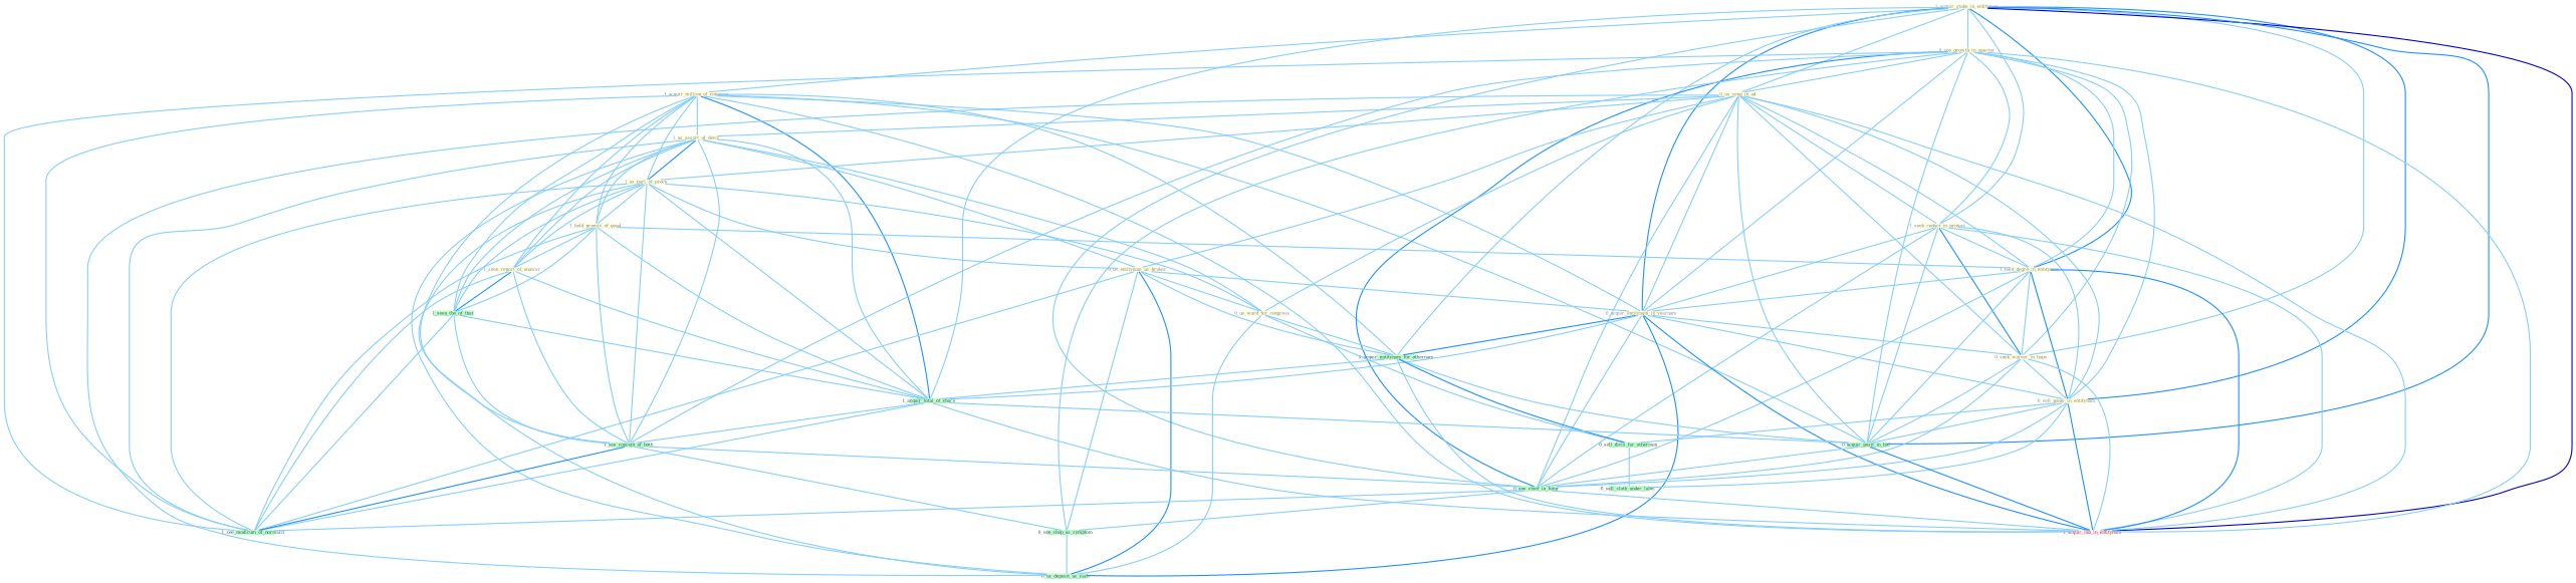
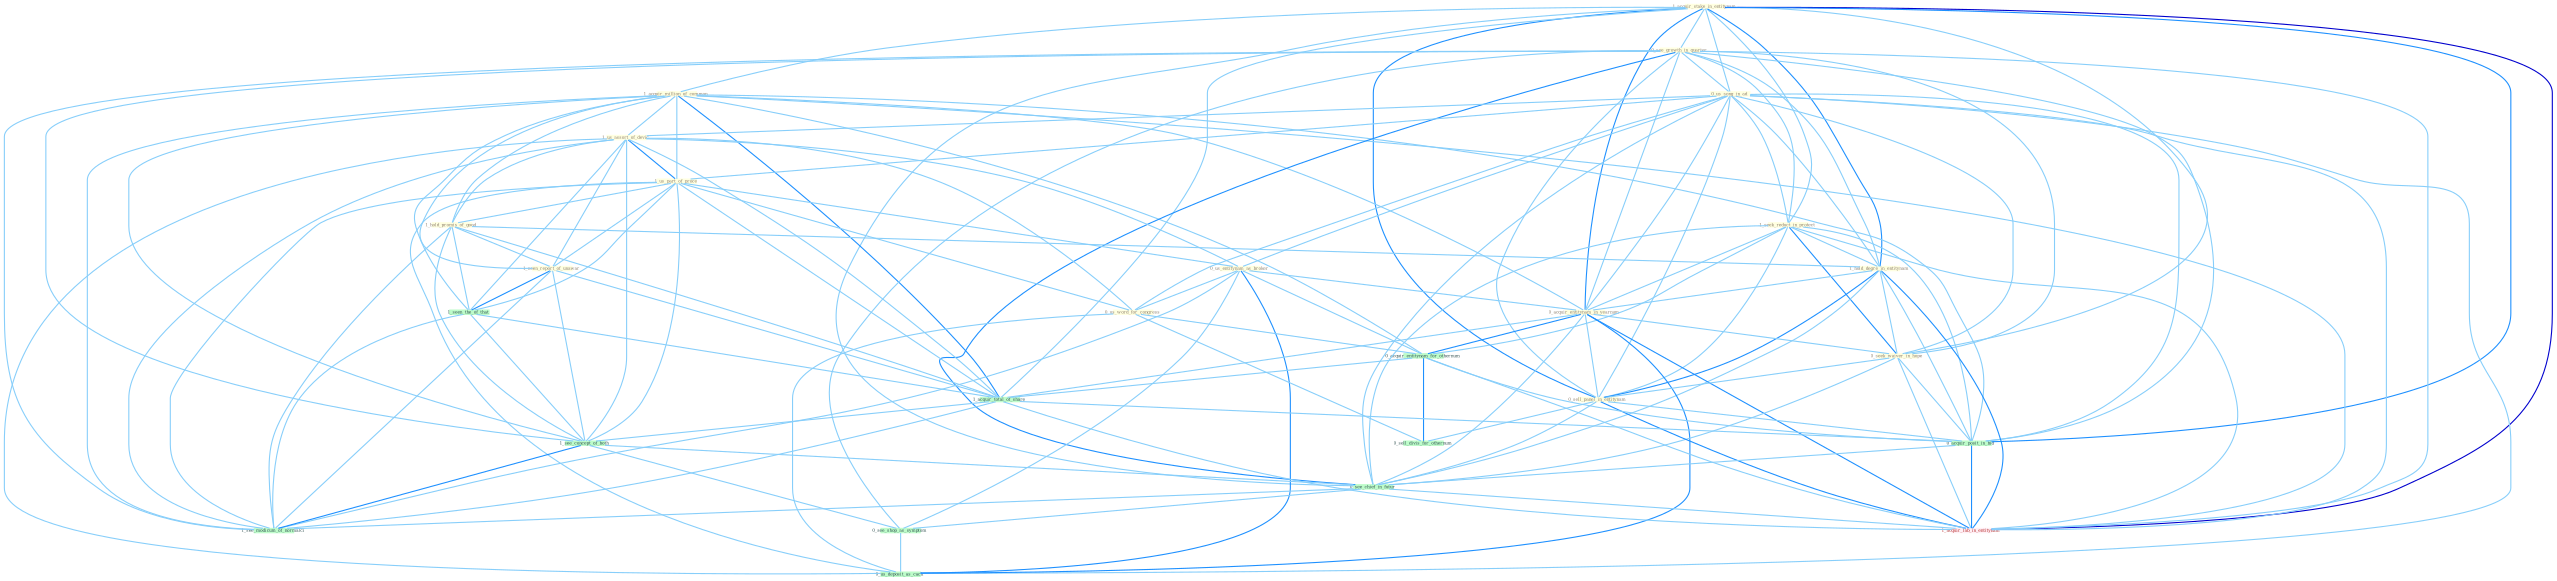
  graph {
    node [color="#ffffe0" fixedsize=true fontcolor="#8b7d6b" fontsize=4 shape=polygon style=filled]
    edge [color="#87cefa" w=1]
    "1_acquir_stake_in_entitynam " [height=.06 width=.5]
    "1_acquir_million_of_common " [height=.06 width=.5]
    "0_see_growth_in_quarter " [height=.06 width=.5]
    "0_us_song_in_ad " [height=.06 width=.5]
    "1_seek_reduct_in_protect " [height=.06 width=.5]
    "1_us_assort_of_devic " [height=.06 width=.5]
    "1_us_part_of_proce " [height=.06 width=.5]
    "1_hold_promis_of_good " [height=.06 width=.5]
    "0_us_entitynam_as_broker " [height=.06 width=.5]
    "1_hold_degre_in_entitynam " [height=.06 width=.5]
    "0_acquir_entitynam_in_yearnum " [height=.06 width=.5]
    "0_seek_waiver_in_hope " [height=.06 width=.5]
    "0_sell_panel_in_entitynam " [height=.06 width=.5]
    "0_us_word_for_congress " [height=.06 width=.5]
    "1_seen_report_of_unawar " [height=.06 width=.5]
    "1_acquir_lab_in_entitynam " [color="#fff0f5" fontcolor="#b22222" height=.06 width=.5]
    "0_acquir_entitynam_for_othernum " [color="#BDFCC9" fontcolor="#2f4f4f" height=.06 width=.5]
    "1_acquir_total_of_share " [color="#BDFCC9" fontcolor="#2f4f4f" height=.06 width=.5]
    "0_acquir_posit_in_bid " [color="#BDFCC9" fontcolor="#2f4f4f" height=.06 width=.5]
    "0_see_chief_in_futur " [color="#BDFCC9" fontcolor="#2f4f4f" height=.06 width=.5]
    "1_seen_the_of_that " [color="#BDFCC9" fontcolor="#2f4f4f" height=.06 width=.5]
    "1_see_concept_of_both " [color="#BDFCC9" fontcolor="#2f4f4f" height=.06 width=.5]
    "1_see_modicum_of_normalci " [color="#BDFCC9" fontcolor="#2f4f4f" height=.06 width=.5]
    "0_see_shop_as_symptom " [color="#BDFCC9" fontcolor="#2f4f4f" height=.06 width=.5]
    "0_us_deposit_as_cach " [color="#BDFCC9" fontcolor="#2f4f4f" height=.06 width=.5]
    "0_sell_divis_for_othernum " [color="#BDFCC9" fontcolor="#2f4f4f" height=.06 width=.5]
-   "0_sell_cloth_under_label " [color="#BDFCC9" fontcolor="#2f4f4f" height=.06 width=.5]
    subgraph sub_1 {
      "1_acquir_stake_in_entitynam "
      "1_acquir_million_of_common "
      "0_see_growth_in_quarter "
      "0_us_song_in_ad "
      "1_seek_reduct_in_protect "
      "1_us_assort_of_devic "
      "1_us_part_of_proce "
      "1_hold_promis_of_good "
      "0_us_entitynam_as_broker "
      "1_hold_degre_in_entitynam "
      "0_acquir_entitynam_in_yearnum "
      "0_seek_waiver_in_hope "
      "0_sell_panel_in_entitynam "
      "0_us_word_for_congress "
      "1_seen_report_of_unawar "
    }
    subgraph sub_2 {
      "1_acquir_lab_in_entitynam "
    }
    "1_acquir_stake_in_entitynam " -- "1_acquir_million_of_common "
    "1_acquir_stake_in_entitynam " -- "0_see_growth_in_quarter "
    "1_acquir_stake_in_entitynam " -- "0_us_song_in_ad "
    "1_acquir_stake_in_entitynam " -- "1_seek_reduct_in_protect "
    "1_acquir_stake_in_entitynam " -- "1_hold_degre_in_entitynam " [color="#1e90ff" w=2]
    "1_acquir_stake_in_entitynam " -- "0_acquir_entitynam_in_yearnum " [color="#1e90ff" w=2]
    "1_acquir_stake_in_entitynam " -- "0_seek_waiver_in_hope "
    "1_acquir_stake_in_entitynam " -- "0_sell_panel_in_entitynam " [color="#1e90ff" w=2]
    "1_acquir_stake_in_entitynam " -- "1_acquir_lab_in_entitynam " [color="#0000cd" w=3]
-   "1_acquir_stake_in_entitynam " -- "0_acquir_entitynam_for_othernum "
+   "1_seek_reduct_in_protect " -- "0_acquir_entitynam_for_othernum "
    "1_acquir_stake_in_entitynam " -- "1_acquir_total_of_share "
    "1_acquir_stake_in_entitynam " -- "0_acquir_posit_in_bid " [color="#1e90ff" w=2]
    "1_acquir_stake_in_entitynam " -- "0_see_chief_in_futur "
    "1_acquir_million_of_common " -- "1_us_assort_of_devic "
    "1_acquir_million_of_common " -- "1_us_part_of_proce "
    "1_acquir_million_of_common " -- "1_hold_promis_of_good "
    "1_acquir_million_of_common " -- "0_acquir_entitynam_in_yearnum "
    "1_acquir_million_of_common " -- "1_seen_report_of_unawar "
    "1_acquir_million_of_common " -- "1_acquir_lab_in_entitynam "
    "1_acquir_million_of_common " -- "0_acquir_entitynam_for_othernum "
    "1_acquir_million_of_common " -- "1_acquir_total_of_share " [color="#1e90ff" w=2]
    "1_acquir_million_of_common " -- "0_acquir_posit_in_bid "
    "1_acquir_million_of_common " -- "1_seen_the_of_that "
    "1_acquir_million_of_common " -- "1_see_concept_of_both "
    "1_acquir_million_of_common " -- "1_see_modicum_of_normalci "
    "0_see_growth_in_quarter " -- "0_us_song_in_ad "
    "0_see_growth_in_quarter " -- "1_seek_reduct_in_protect "
    "0_see_growth_in_quarter " -- "1_hold_degre_in_entitynam "
    "0_see_growth_in_quarter " -- "0_acquir_entitynam_in_yearnum "
    "0_see_growth_in_quarter " -- "0_seek_waiver_in_hope "
    "0_see_growth_in_quarter " -- "0_sell_panel_in_entitynam "
    "0_see_growth_in_quarter " -- "1_acquir_lab_in_entitynam "
    "0_see_growth_in_quarter " -- "0_acquir_posit_in_bid "
    "0_see_growth_in_quarter " -- "0_see_chief_in_futur " [color="#1e90ff" w=2]
    "0_see_growth_in_quarter " -- "1_see_concept_of_both "
    "0_see_growth_in_quarter " -- "1_see_modicum_of_normalci "
    "0_see_growth_in_quarter " -- "0_see_shop_as_symptom "
    "0_us_song_in_ad " -- "1_seek_reduct_in_protect "
    "0_us_song_in_ad " -- "1_us_assort_of_devic "
    "0_us_song_in_ad " -- "1_us_part_of_proce "
    "0_us_song_in_ad " -- "0_us_entitynam_as_broker "
    "0_us_song_in_ad " -- "1_hold_degre_in_entitynam "
    "0_us_song_in_ad " -- "0_acquir_entitynam_in_yearnum "
    "0_us_song_in_ad " -- "0_seek_waiver_in_hope "
    "0_us_song_in_ad " -- "0_sell_panel_in_entitynam "
    "0_us_song_in_ad " -- "0_us_word_for_congress "
    "0_us_song_in_ad " -- "1_acquir_lab_in_entitynam "
    "0_us_song_in_ad " -- "0_acquir_posit_in_bid "
    "0_us_song_in_ad " -- "0_see_chief_in_futur "
    "0_us_song_in_ad " -- "0_us_deposit_as_cach "
    "1_seek_reduct_in_protect " -- "1_hold_degre_in_entitynam "
    "1_seek_reduct_in_protect " -- "0_acquir_entitynam_in_yearnum "
    "1_seek_reduct_in_protect " -- "0_seek_waiver_in_hope " [color="#1e90ff" w=2]
    "1_seek_reduct_in_protect " -- "0_sell_panel_in_entitynam "
    "1_seek_reduct_in_protect " -- "1_acquir_lab_in_entitynam "
    "1_seek_reduct_in_protect " -- "0_acquir_posit_in_bid "
    "1_seek_reduct_in_protect " -- "0_see_chief_in_futur "
    "1_us_assort_of_devic " -- "1_us_part_of_proce " [color="#1e90ff" w=2]
    "1_us_assort_of_devic " -- "1_hold_promis_of_good "
    "1_us_assort_of_devic " -- "0_us_entitynam_as_broker "
    "1_us_assort_of_devic " -- "0_us_word_for_congress "
    "1_us_assort_of_devic " -- "1_seen_report_of_unawar "
    "1_us_assort_of_devic " -- "1_acquir_total_of_share "
    "1_us_assort_of_devic " -- "1_seen_the_of_that "
    "1_us_assort_of_devic " -- "1_see_concept_of_both "
    "1_us_assort_of_devic " -- "1_see_modicum_of_normalci "
    "1_us_assort_of_devic " -- "0_us_deposit_as_cach "
    "1_us_part_of_proce " -- "1_hold_promis_of_good "
    "1_us_part_of_proce " -- "0_us_entitynam_as_broker "
    "1_us_part_of_proce " -- "0_us_word_for_congress "
    "1_us_part_of_proce " -- "1_seen_report_of_unawar "
    "1_us_part_of_proce " -- "1_acquir_total_of_share "
    "1_us_part_of_proce " -- "1_seen_the_of_that "
    "1_us_part_of_proce " -- "1_see_concept_of_both "
    "1_us_part_of_proce " -- "1_see_modicum_of_normalci "
    "1_us_part_of_proce " -- "0_us_deposit_as_cach "
    "1_hold_promis_of_good " -- "1_hold_degre_in_entitynam "
    "1_hold_promis_of_good " -- "1_seen_report_of_unawar "
    "1_hold_promis_of_good " -- "1_acquir_total_of_share "
    "1_hold_promis_of_good " -- "1_seen_the_of_that "
    "1_hold_promis_of_good " -- "1_see_concept_of_both "
    "1_hold_promis_of_good " -- "1_see_modicum_of_normalci "
    "0_us_entitynam_as_broker " -- "0_acquir_entitynam_in_yearnum "
    "0_us_entitynam_as_broker " -- "0_us_word_for_congress "
    "0_us_entitynam_as_broker " -- "0_acquir_entitynam_for_othernum "
    "0_us_entitynam_as_broker " -- "1_see_modicum_of_normalci "
    "0_us_entitynam_as_broker " -- "0_see_shop_as_symptom "
    "0_us_entitynam_as_broker " -- "0_us_deposit_as_cach " [color="#1e90ff" w=2]
    "1_hold_degre_in_entitynam " -- "0_acquir_entitynam_in_yearnum "
    "1_hold_degre_in_entitynam " -- "0_seek_waiver_in_hope "
    "1_hold_degre_in_entitynam " -- "0_sell_panel_in_entitynam " [color="#1e90ff" w=2]
    "1_hold_degre_in_entitynam " -- "1_acquir_lab_in_entitynam " [color="#1e90ff" w=2]
    "1_hold_degre_in_entitynam " -- "0_acquir_posit_in_bid "
    "1_hold_degre_in_entitynam " -- "0_see_chief_in_futur "
    "0_acquir_entitynam_in_yearnum " -- "0_seek_waiver_in_hope "
    "0_acquir_entitynam_in_yearnum " -- "0_sell_panel_in_entitynam "
    "0_acquir_entitynam_in_yearnum " -- "1_acquir_lab_in_entitynam " [color="#1e90ff" w=2]
    "0_acquir_entitynam_in_yearnum " -- "0_acquir_entitynam_for_othernum " [color="#1e90ff" w=2]
    "0_acquir_entitynam_in_yearnum " -- "1_acquir_total_of_share "
    "0_acquir_entitynam_in_yearnum " -- "0_see_chief_in_futur "
    "0_acquir_entitynam_in_yearnum " -- "0_us_deposit_as_cach " [color="#1e90ff" w=2]
    "0_seek_waiver_in_hope " -- "0_sell_panel_in_entitynam "
    "0_seek_waiver_in_hope " -- "1_acquir_lab_in_entitynam "
    "0_seek_waiver_in_hope " -- "0_acquir_posit_in_bid "
    "0_seek_waiver_in_hope " -- "0_see_chief_in_futur "
    "0_sell_panel_in_entitynam " -- "1_acquir_lab_in_entitynam " [color="#1e90ff" w=2]
    "0_sell_panel_in_entitynam " -- "0_acquir_posit_in_bid "
    "0_sell_panel_in_entitynam " -- "0_see_chief_in_futur "
    "0_sell_panel_in_entitynam " -- "0_sell_divis_for_othernum "
-   "0_sell_panel_in_entitynam " -- "0_sell_cloth_under_label "
    "0_us_word_for_congress " -- "0_acquir_entitynam_for_othernum "
    "0_us_word_for_congress " -- "0_us_deposit_as_cach "
    "0_us_word_for_congress " -- "0_sell_divis_for_othernum "
    "1_seen_report_of_unawar " -- "1_acquir_total_of_share "
    "1_seen_report_of_unawar " -- "1_seen_the_of_that " [color="#1e90ff" w=2]
    "1_seen_report_of_unawar " -- "1_see_concept_of_both "
    "1_seen_report_of_unawar " -- "1_see_modicum_of_normalci "
    "0_acquir_entitynam_for_othernum " -- "1_acquir_lab_in_entitynam "
    "0_acquir_entitynam_for_othernum " -- "1_acquir_total_of_share "
    "0_acquir_entitynam_for_othernum " -- "0_acquir_posit_in_bid "
    "0_acquir_entitynam_for_othernum " -- "0_sell_divis_for_othernum " [color="#1e90ff" w=2]
    "1_acquir_total_of_share " -- "1_acquir_lab_in_entitynam "
    "1_acquir_total_of_share " -- "0_acquir_posit_in_bid "
    "1_acquir_total_of_share " -- "1_see_concept_of_both "
    "1_acquir_total_of_share " -- "1_see_modicum_of_normalci "
    "0_acquir_posit_in_bid " -- "1_acquir_lab_in_entitynam " [color="#1e90ff" w=2]
    "0_acquir_posit_in_bid " -- "0_see_chief_in_futur "
    "0_see_chief_in_futur " -- "1_acquir_lab_in_entitynam "
    "0_see_chief_in_futur " -- "1_see_modicum_of_normalci "
    "0_see_chief_in_futur " -- "0_see_shop_as_symptom "
    "1_seen_the_of_that " -- "1_acquir_total_of_share "
    "1_seen_the_of_that " -- "1_see_concept_of_both "
    "1_seen_the_of_that " -- "1_see_modicum_of_normalci "
    "1_see_concept_of_both " -- "0_see_chief_in_futur "
    "1_see_concept_of_both " -- "1_see_modicum_of_normalci " [color="#1e90ff" w=2]
    "1_see_concept_of_both " -- "0_see_shop_as_symptom "
    "0_see_shop_as_symptom " -- "0_us_deposit_as_cach "
-   "0_sell_divis_for_othernum " -- "0_sell_cloth_under_label "
  }
